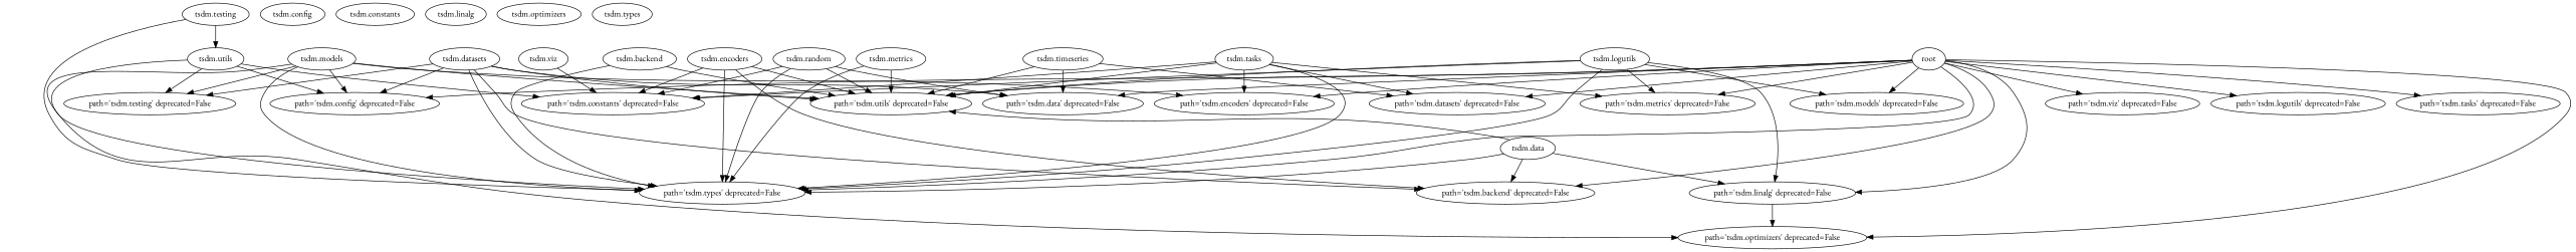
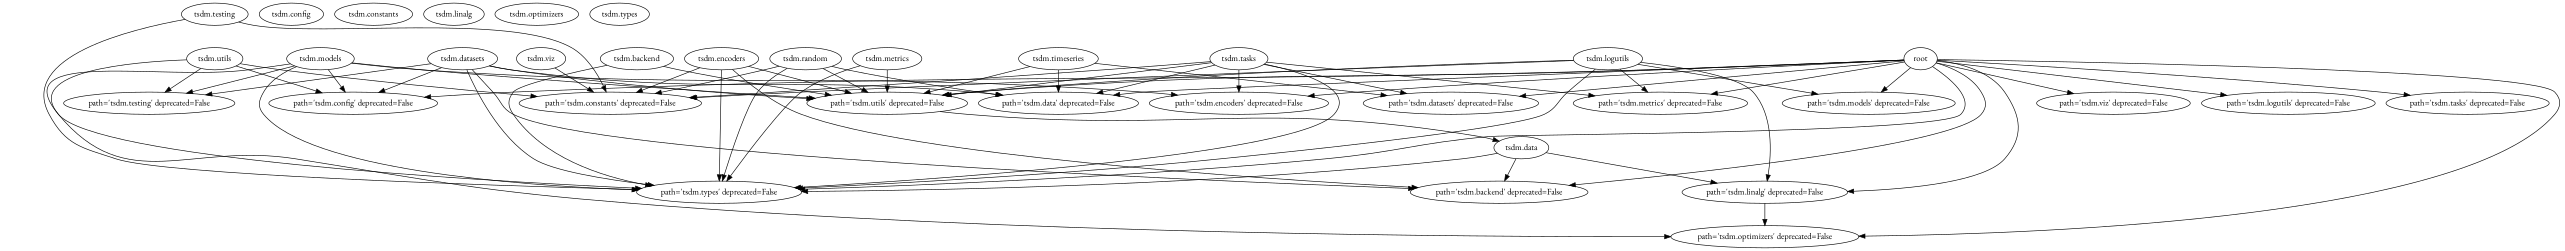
  strict digraph {
    fontname="EB Garamond"
    node [fontname="EB Garamond"]
    edge [fontname="EB Garamond"]
    "tsdm.backend"
    "path='tsdm.types' deprecated=False"
    "path='tsdm.utils' deprecated=False"
    "tsdm.config"
    "tsdm.constants"
    "tsdm.data"
    "path='tsdm.backend' deprecated=False"
    "path='tsdm.linalg' deprecated=False"
    "path='tsdm.optimizers' deprecated=False"
    "tsdm.datasets"
    "path='tsdm.config' deprecated=False"
    "path='tsdm.data' deprecated=False"
    "path='tsdm.testing' deprecated=False"
    "tsdm.encoders"
    "path='tsdm.constants' deprecated=False"
    "tsdm.linalg"
    "tsdm.logutils"
    "path='tsdm.metrics' deprecated=False"
    "path='tsdm.models' deprecated=False"
    "tsdm.metrics"
    "tsdm.models"
    "path='tsdm.encoders' deprecated=False"
    "tsdm.optimizers"
    "tsdm.random"
    "tsdm.tasks"
    "path='tsdm.datasets' deprecated=False"
    "tsdm.testing"
    "tsdm.timeseries"
    "tsdm.types"
    "tsdm.utils"
    "tsdm.viz"
    root
    "path='tsdm.viz' deprecated=False"
    "path='tsdm.logutils' deprecated=False"
    "path='tsdm.tasks' deprecated=False"
    "tsdm.backend" -> "path='tsdm.types' deprecated=False"
    "tsdm.backend" -> "path='tsdm.utils' deprecated=False"
    "tsdm.data" -> "path='tsdm.types' deprecated=False"
-   "tsdm.data" -> "path='tsdm.utils' deprecated=False"
+   "path='tsdm.utils' deprecated=False" -> "tsdm.data"
    "tsdm.data" -> "path='tsdm.backend' deprecated=False"
    "tsdm.data" -> "path='tsdm.linalg' deprecated=False"
    "path='tsdm.linalg' deprecated=False" -> "path='tsdm.optimizers' deprecated=False"
    "tsdm.datasets" -> "path='tsdm.types' deprecated=False"
    "tsdm.datasets" -> "path='tsdm.utils' deprecated=False"
    "tsdm.datasets" -> "path='tsdm.backend' deprecated=False"
    "tsdm.datasets" -> "path='tsdm.config' deprecated=False"
    "tsdm.datasets" -> "path='tsdm.data' deprecated=False"
    "tsdm.datasets" -> "path='tsdm.testing' deprecated=False"
    "tsdm.encoders" -> "path='tsdm.types' deprecated=False"
    "tsdm.encoders" -> "path='tsdm.utils' deprecated=False"
    "tsdm.encoders" -> "path='tsdm.backend' deprecated=False"
    "tsdm.encoders" -> "path='tsdm.constants' deprecated=False"
    "tsdm.logutils" -> "path='tsdm.types' deprecated=False"
    "tsdm.logutils" -> "path='tsdm.utils' deprecated=False"
    "tsdm.logutils" -> "path='tsdm.linalg' deprecated=False"
    "tsdm.logutils" -> "path='tsdm.constants' deprecated=False"
    "tsdm.logutils" -> "path='tsdm.metrics' deprecated=False"
    "tsdm.logutils" -> "path='tsdm.models' deprecated=False"
    "tsdm.metrics" -> "path='tsdm.types' deprecated=False"
    "tsdm.metrics" -> "path='tsdm.utils' deprecated=False"
    "tsdm.models" -> "path='tsdm.types' deprecated=False"
    "tsdm.models" -> "path='tsdm.utils' deprecated=False"
    "tsdm.models" -> "path='tsdm.optimizers' deprecated=False"
    "tsdm.models" -> "path='tsdm.config' deprecated=False"
    "tsdm.models" -> "path='tsdm.testing' deprecated=False"
    "tsdm.models" -> "path='tsdm.encoders' deprecated=False"
    "tsdm.random" -> "path='tsdm.types' deprecated=False"
    "tsdm.random" -> "path='tsdm.utils' deprecated=False"
    "tsdm.random" -> "path='tsdm.data' deprecated=False"
    "tsdm.random" -> "path='tsdm.constants' deprecated=False"
    "tsdm.tasks" -> "path='tsdm.types' deprecated=False"
    "tsdm.tasks" -> "path='tsdm.utils' deprecated=False"
+   "tsdm.tasks" -> "path='tsdm.data' deprecated=False"
    "tsdm.tasks" -> "path='tsdm.constants' deprecated=False"
    "tsdm.tasks" -> "path='tsdm.metrics' deprecated=False"
    "tsdm.tasks" -> "path='tsdm.encoders' deprecated=False"
    "tsdm.tasks" -> "path='tsdm.datasets' deprecated=False"
    "tsdm.testing" -> "path='tsdm.types' deprecated=False"
-   "tsdm.testing" -> "tsdm.utils"
+   "tsdm.testing" -> "path='tsdm.constants' deprecated=False"
    "tsdm.timeseries" -> "path='tsdm.utils' deprecated=False"
    "tsdm.timeseries" -> "path='tsdm.data' deprecated=False"
    "tsdm.timeseries" -> "path='tsdm.datasets' deprecated=False"
    "tsdm.utils" -> "path='tsdm.types' deprecated=False"
    "tsdm.utils" -> "path='tsdm.config' deprecated=False"
    "tsdm.utils" -> "path='tsdm.testing' deprecated=False"
    "tsdm.utils" -> "path='tsdm.constants' deprecated=False"
    "tsdm.viz" -> "path='tsdm.constants' deprecated=False"
    root -> "path='tsdm.types' deprecated=False"
    root -> "path='tsdm.utils' deprecated=False"
    root -> "path='tsdm.backend' deprecated=False"
    root -> "path='tsdm.linalg' deprecated=False"
    root -> "path='tsdm.optimizers' deprecated=False"
    root -> "path='tsdm.config' deprecated=False"
    root -> "path='tsdm.data' deprecated=False"
    root -> "path='tsdm.metrics' deprecated=False"
    root -> "path='tsdm.models' deprecated=False"
    root -> "path='tsdm.encoders' deprecated=False"
    root -> "path='tsdm.datasets' deprecated=False"
    root -> "path='tsdm.viz' deprecated=False"
    root -> "path='tsdm.logutils' deprecated=False"
    root -> "path='tsdm.tasks' deprecated=False"
  }
